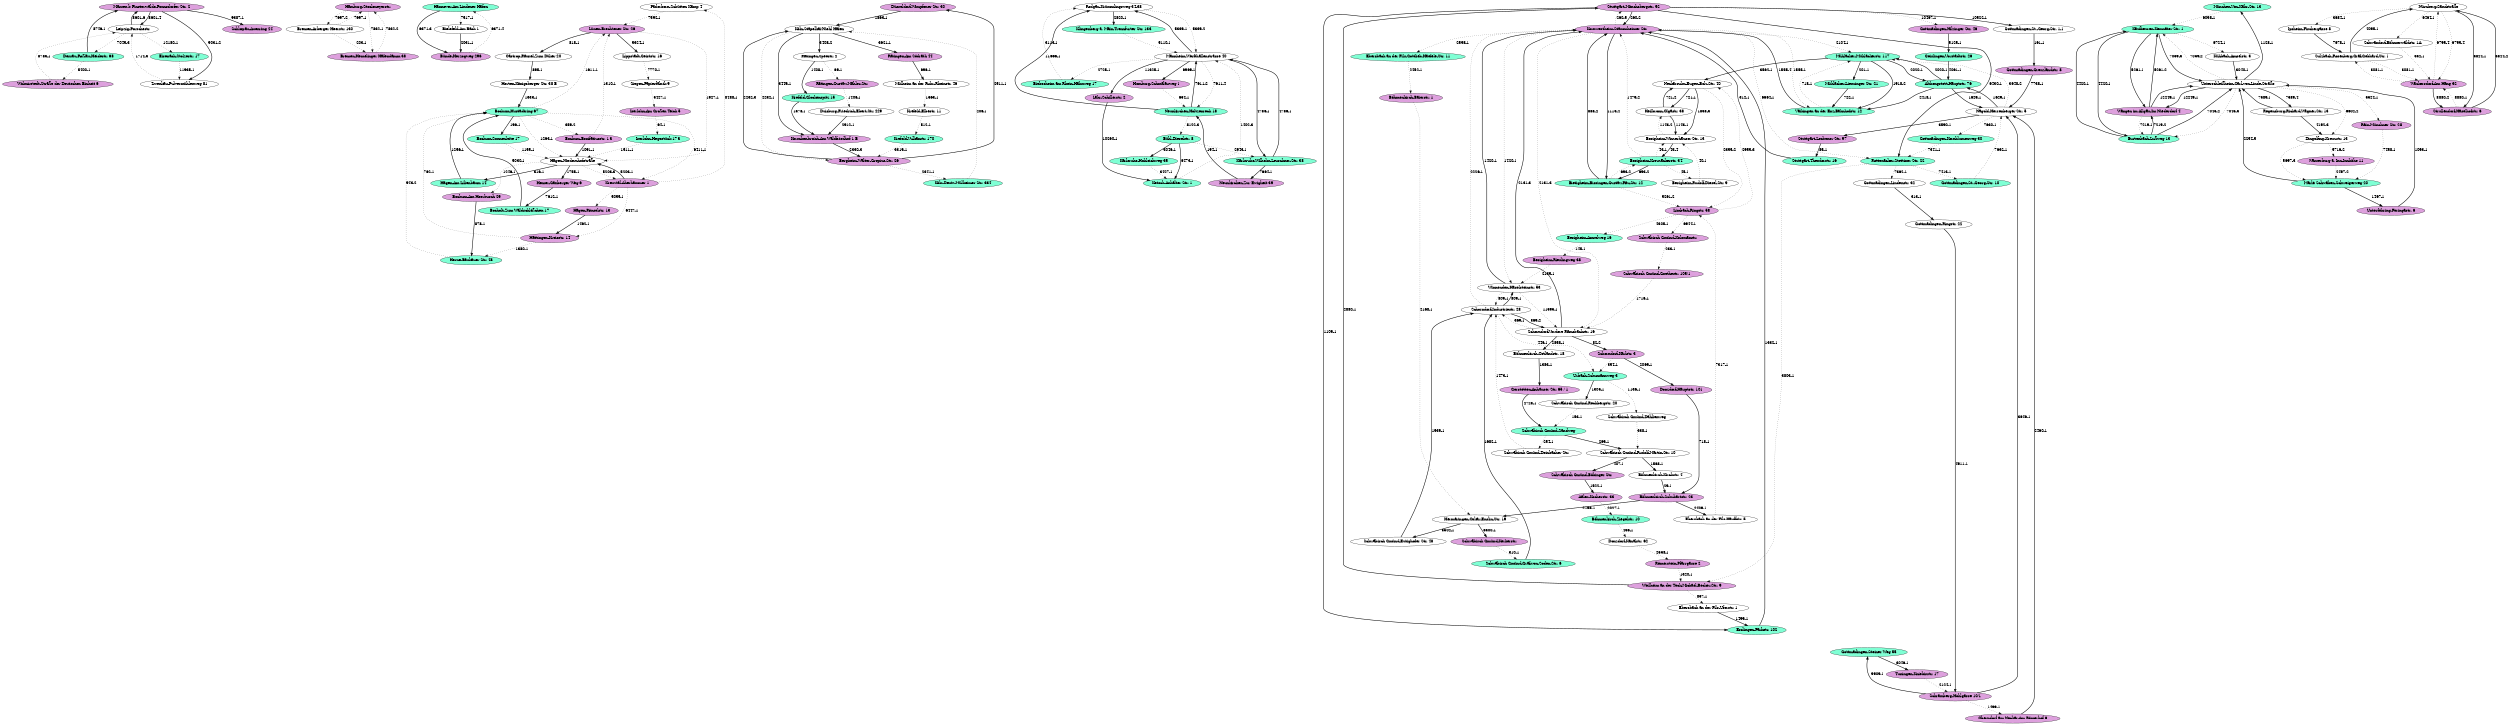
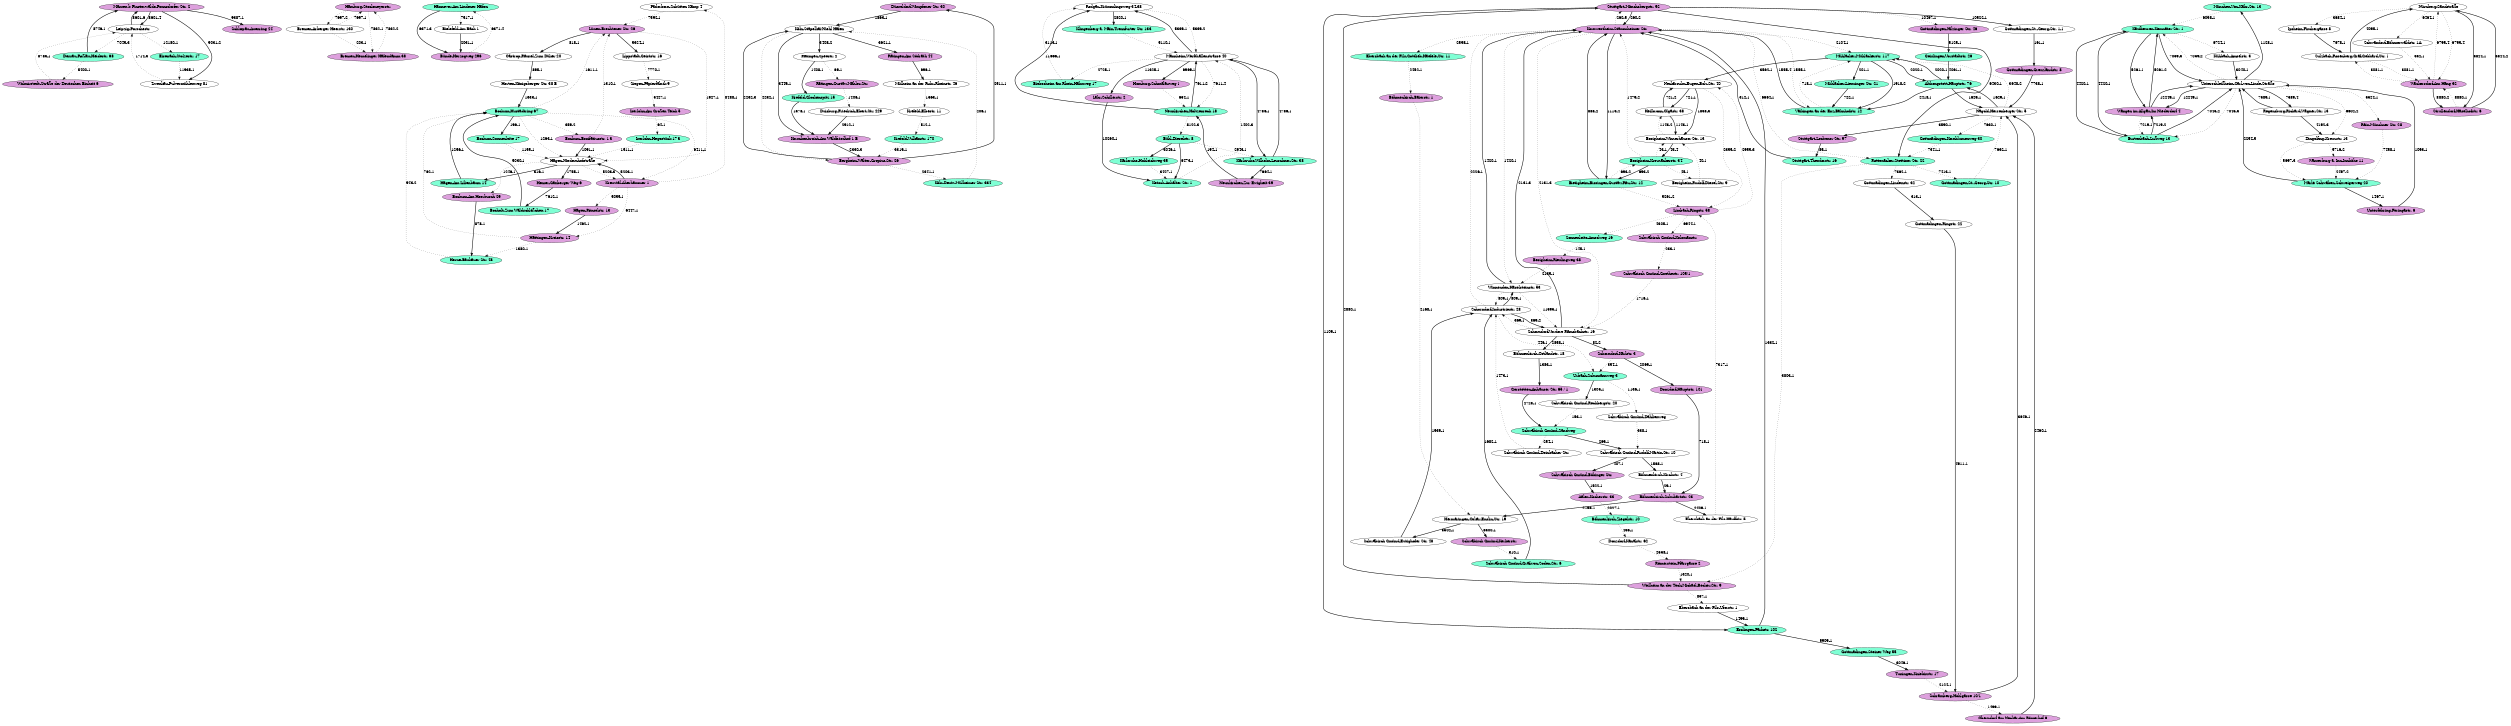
  digraph {
    node [fillcolor=plum style=filled]
    edge [style=bold]
    n1 [label="Massen b Finsterwalde-Ponnsdorfer Str. 2"]
    n2 [fillcolor=white label="Leipzig-Porschestr."]
    n3 [fillcolor=white label="Zwenkau-Pulvermühlenweg 81"]
    n4 [label="Schkopau-Auenring 24"]
    n5 [fillcolor=aquamarine label="Dessau-Roßlau-Heidestr. 68"]
    n6 [fillcolor=aquamarine label="Eisenach-Stolzestr. 17"]
    n7 [label="Wolmirstedt-Straße der Deutschen Einheit 6"]
    n8 [label="Hamburg-Stockmeyerstr."]
    n9 [fillcolor=white label="Bremen-Arberger Heerstr. 130"]
    n10 [label="Bremen-Hemelinger Hafendamm 38"]
    n11 [fillcolor=aquamarine label="Hannover-Am Lindener Hafen"]
    n12 [label="Bünde-Herzogweg 296"]
    n13 [fillcolor=white label="Bielefeld-Am Bach 1"]
    n14 [fillcolor=white label="Paderborn-Schütten Kamp 4"]
    n15 [label="Lünen-Brechtener Str. 26"]
    n16 [fillcolor=white label="Castrop-Rauxel-Zum Düker 20"]
    n17 [fillcolor=white label="Hagen-Niedernhofstraße"]
    n18 [fillcolor=white label="Lippstadt-Geiststr. 16"]
    n19 [label="Düsseldorf-Wimpfener Str. 30"]
    n20 [fillcolor=white label="Köln-Stapelkai/Niehl Hafen"]
    n21 [label="Ratingen-Am Södrath 44"]
    n22 [fillcolor=white label="Ratingen-Speestr. 2"]
    n23 [label="Korschenbroich-Am Waldfriedhof 1 B"]
    n24 [label="Bergheim-Walter-Gropius-Str. 26"]
    n25 [fillcolor=white label="Mülheim an der Ruhr-Rheinstr. 46"]
    n26 [fillcolor=white label="Krefeld-Elbestr. 11"]
    n27 [label="Ratingen-Gustav-Mahler-Str."]
    n28 [fillcolor=white label="Duisburg-Friedrich-Ebert-Str. 229"]
    n29 [fillcolor=aquamarine label="Krefeld-Glockenspitz 15"]
    n30 [fillcolor=aquamarine label="Köln-Deutz-Mülheimer Str. 334"]
    n31 [fillcolor=white label="Herten-Königsberger Str. 38 B"]
    n32 [label="Kreuztal-Aherhammer 1"]
    n33 [label="Bochum-Am Heerbusch 29"]
    n34 [fillcolor=aquamarine label="Hagen-Am Lilienbaum 14"]
    n35 [label="Hemer-Gaxberger Weg 6"]
    n36 [fillcolor=white label="Siegen-Papierfabrik 9"]
    n37 [fillcolor=aquamarine label="Bochum-Hustadtring 67"]
    n38 [fillcolor=aquamarine label="Herne-Baukauer Str. 48"]
    n39 [label="Bochum-Bonifatiusstr. 1 a"]
    n40 [fillcolor=aquamarine label="Bochum-Sonnenleite 17"]
    n41 [label="Hattingen-Kreisstr. 14"]
    n42 [label="Hagen-Rönselstr. 13"]
    n43 [fillcolor=aquamarine label="Krefeld-Vulkanstr. 170"]
    n44 [fillcolor=aquamarine label="Bocholt-Zum Waldschlößchen 17"]
    n45 [label="Iserlohn-Am Großen Teich 5"]
    n46 [fillcolor=aquamarine label="Iserlohn-Hegestück 17 a"]
    n47 [fillcolor=white label="Rodgau-Krümmlingsweg 34-38"]
    n48 [fillcolor=aquamarine label="Klingenberg a. Main-Trennfurter Str. 133"]
    n49 [fillcolor=white label="Mannheim-Werfthallenstrasse 40"]
    n50 [fillcolor=aquamarine label="Biebesheim am Rhein-Hahnweg 17"]
    n51 [label="Homburg-Schmalauweg 1"]
    n52 [fillcolor=aquamarine label="Neunkirchen-Holtzenrech 18"]
    n53 [fillcolor=aquamarine label="Karlsruhe-Wilhelm-Leuschner-Str. 38"]
    n54 [label="Lahr-Schillerstr. 2"]
    n55 [fillcolor=aquamarine label="Bühl-Dieselstr. 8"]
    n56 [fillcolor=aquamarine label="Ketsch-Anhalter Str. 1"]
    n57 [fillcolor=aquamarine label="Karlsruhe-Hohleichweg 35"]
    n58 [label="Neunkirchen-Zur Ewigkeit 39"]
    n59 [label="Stuttgart-Mönchsbergstr. 52"]
    n60 [label="Kornwestheim-Stammheimer Str."]
    n61 [fillcolor=aquamarine label="Esslingen-Parkstr. 102"]
    n62 [label="Gottmadingen-Hilzinger Str. 46"]
    n63 [fillcolor=white label="Gottmadingen-St.-Georg-Str. 1-1"]
    n64 [fillcolor=aquamarine label="Rottenacker-Stettiner Str. 22"]
    n65 [fillcolor=white label="Winnenden-Haselsteinstr. 53"]
    n66 [fillcolor=aquamarine label="Vaihingen an der Enz-Bahnhofstr. 12"]
    n67 [fillcolor=aquamarine label="Ebersbach an der Fils-Gottlieb-Haefele-Str. 11"]
    n68 [fillcolor=white label="Schorndorf-Vordere Ramsbachstr. 16"]
    n69 [fillcolor=aquamarine label="Bietigheim-Bissingen-Gustav-Rau-Str. 12"]
    n70 [fillcolor=aquamarine label="Mühlacker-Mühlackerstr. 117"]
    n71 [fillcolor=aquamarine label="Gottmadingen-Steiner Weg 55"]
    n72 [fillcolor=aquamarine label="Geislingen-Vorstadtstr. 26"]
    n73 [label="Gottmadingen-Grenzlandstr. 8"]
    n74 [label="Weilheim an der Teck-Michael-Becker-Str. 9"]
    n75 [fillcolor=white label="Gottmadingen-Lindenstr. 32"]
    n76 [fillcolor=aquamarine label="Gottmadingen-St.-Georg-Str. 10"]
    n77 [label="Stuttgart-Leobener Str. 97"]
    n78 [fillcolor=aquamarine label="Stuttgart-Theodorstr. 16"]
    n79 [fillcolor=white label="Schorndorf-Industriestr. 28"]
    n80 [label="Böhmenkirch-Baierstr. 1"]
    n81 [label="Schorndorf-Karlstr. 3"]
    n82 [fillcolor=white label="Böhmenkirch-Ostlandstr. 18"]
    n83 [label="Limbach-Ringstr. 58"]
    n84 [fillcolor=aquamarine label="Besigheim-Kreuzäckerstr. 34"]
    n85 [fillcolor=aquamarine label="Althengstett-Hauptstr. 76"]
    n86 [fillcolor=white label="Neckarsulm-Eugen-Bolz-Str. 40"]
    n87 [fillcolor=aquamarine label="Mühlacker-Lienzinger Str. 21"]
    n88 [fillcolor=aquamarine label="Urbach-Schumannweg 3"]
    n89 [fillcolor=white label="Nagold-Herrenberger Str. 5"]
    n90 [fillcolor=aquamarine label="Gottmadingen-Kornblumenweg 30"]
    n91 [label="Römerstein-Pfarrgasse 2"]
    n92 [fillcolor=white label="Ebersbach an der Fils-Uferstr. 1"]
    n93 [fillcolor=white label="Hermaringen-Oskar-Enslin-Str. 19"]
    n94 [fillcolor=white label="Ebersbach an der Fils-Hauffstr. 5"]
    n95 [label="Schwäbisch Gmünd-Kolomanstr."]
-   n96 [fillcolor=aquamarine label="Besigheim-Amselweg 16"]
+   n96 [fillcolor=aquamarine label="Sonnenleite-Amselweg 16"]
    n97 [label="Donzdorf-Hauptstr. 101"]
    n98 [label="Böhmenkirch-Schubartstr. 23"]
    n99 [fillcolor=white label="Donzdorf-Kanalstr. 62"]
    n100 [label="Aalen-Kocherstr. 33"]
    n101 [fillcolor=aquamarine label="Böhmenkirch-Ziegelstr. 10"]
    n102 [fillcolor=white label="Schwäbisch Gmünd-Eutighofer Str. 48"]
    n103 [label="Schwäbisch Gmünd-Goethestr. 105/1"]
    n104 [fillcolor=white label="Schwäbisch Gmünd-Rechbergstr. 20"]
    n105 [fillcolor=aquamarine label="Schwäbisch Gmünd-Sandweg"]
    n106 [fillcolor=white label="Schwäbisch Gmünd-Rudolf-Martin-Str. 10"]
    n107 [fillcolor=white label="Schwäbisch Gmünd-Deinbacher Str."]
    n108 [label="Schwäbisch Gmünd-Böbinger Str."]
    n109 [fillcolor=white label="Schwäbisch Gmünd-Dahlienweg"]
    n110 [fillcolor=white label="Böhmenkirch-Kirchstr. 4"]
    n111 [fillcolor=aquamarine label="Schwäbisch Gmünd-Graf-von-Soden-Str. 6"]
    n112 [label="Schwäbisch Gmünd-Kerkerstr."]
    n113 [label="Gerstetten-Anhauser Str. 65 / 1"]
    n114 [label="Tuningen-Kniebisstr. 17"]
    n115 [fillcolor=white label="Heilbronn-Olgastr. 38"]
    n116 [fillcolor=white label="Besigheim-Winzerhäuser Str. 13"]
    n117 [fillcolor=white label="Besigheim-Rudolf-Diesel-Str. 9"]
    n118 [label="Besigheim-Rieslingweg 38"]
    n119 [fillcolor=white label="Gottmadingen-Ringstr. 22"]
    n120 [label="Schramberg-Hohlgasse 10/1"]
    n121 [label="Oberndorf am Neckar-Am Römerhof 6"]
    n122 [fillcolor=aquamarine label="München-Von-Kahr-Str. 13"]
    n123 [fillcolor=aquamarine label="Kaufbeuren-Kemnater Str. 1"]
    n124 [fillcolor=white label="Unterschleißheim-Carl-von-Linde-Straße"]
    n125 [label="Wangen im Allgäu-Im Niederdorf 4"]
    n126 [fillcolor=aquamarine label="Burtenbach-Lußweg 13"]
    n127 [fillcolor=white label="Kühbach-Amselstr. 3"]
    n128 [label="Wasserburg a. Inn-Innhöhe 11"]
    n129 [fillcolor=aquamarine label="Markt Schwaben-Schweigerweg 20"]
    n130 [label="Unterföhring-Feringastr. 6"]
    n131 [fillcolor=white label="Dingolfing-Kreuzstr. 13"]
    n132 [label="Rain-Münchner Str. 28"]
    n133 [fillcolor=white label="Regensburg-Richard-Wagner-Str. 13"]
    n134 [fillcolor=white label="Nürnberg-Sandstraße"]
    n135 [fillcolor=white label="Ipsheim-Fischergasse 8"]
    n136 [fillcolor=white label="Schwandorf-Böhmerwaldstr. 1A"]
    n137 [label="Wackersdorf-Am Hang 32"]
    n138 [label="Strullendorf-Haselhofstr. 6"]
    n139 [fillcolor=white label="Sulzbach-Rosenberg-Graf-Gebhard-Str. 1"]
    n1 -> n2 [label="8601-4"]
    n1 -> n3 [label="9031-2"]
    n1 -> n4 [label="9387-1"]
    n2 -> n1 [label="8601-6"]
    n2 -> n5 [label="7045-3" style=dotted]
    n2 -> n6 [label="12180-1" style=dotted]
    n3 -> n2 [label="1714-3" style=dotted]
    n5 -> n1 [label="8746-1"]
    n5 -> n7 [label="5400-1" style=dotted]
    n6 -> n3 [label="11935-1" style=dotted]
    n7 -> n2 [label="8783-1" style=dotted]
    n8 -> n9 [label="7697-2" style=dotted]
    n8 -> n10 [label="7832-1" style=dotted]
    n9 -> n8 [label="7697-1" style=dotted]
    n9 -> n10 [label="203-1" style=dotted]
    n10 -> n8 [label="7832-2" style=dotted]
    n11 -> n12 [label="6371-3"]
    n11 -> n13 [label="7517-1" style=dotted]
    n12 -> n11 [label="6371-4" style=dotted]
    n13 -> n12 [label="2031-1"]
    n14 -> n15 [label="7592-1" style=dotted]
    n15 -> n16 [label="818-1"]
    n15 -> n17 [label="1927-1" style=dotted]
    n15 -> n18 [label="5324-1"]
    n16 -> n31 [label="895-1"]
    n17 -> n32 [label="5203-3" style=dotted]
    n17 -> n33 [label="1246-1" style=dotted]
    n17 -> n34 [label="316-1"]
    n17 -> n35 [label="1755-1"]
    n18 -> n36 [label="7770-1" style=dotted]
    n19 -> n20 [label="1863-1"]
    n20 -> n21 [label="3621-1"]
    n20 -> n22 [label="3408-2"]
    n20 -> n23 [label="3449-1"]
    n20 -> n24 [label="2232-1" style=dotted]
    n21 -> n25 [label="696-1"]
    n22 -> n27 [label="69-1" style=dotted]
    n22 -> n29 [label="1408-1"]
    n23 -> n24 [label="2330-3"]
    n24 -> n19 [label="2511-1"]
    n24 -> n20 [label="2232-3"]
    n24 -> n30 [label="2341-1" style=dotted]
    n25 -> n26 [label="1563-1" style=dotted]
    n26 -> n43 [label="512-1" style=dotted]
    n27 -> n28 [label="1406-1" style=dotted]
    n28 -> n23 [label="2912-1"]
    n29 -> n23 [label="1378-1"]
    n30 -> n20 [label="206-1" style=dotted]
    n31 -> n37 [label="1333-1"]
    n32 -> n14 [label="8488-1" style=dotted]
    n32 -> n17 [label="5203-1"]
    n32 -> n41 [label="6447-1" style=dotted]
    n32 -> n42 [label="5055-1" style=dotted]
    n33 -> n38 [label="878-1"]
    n34 -> n37 [label="1256-1"]
    n35 -> n44 [label="7612-1"]
    n36 -> n45 [label="5427-1" style=dotted]
    n37 -> n15 [label="1611-1" style=dotted]
    n37 -> n17 [label="1263-1" style=dotted]
    n37 -> n32 [label="6411-1" style=dotted]
    n37 -> n39 [label="359-2" style=dotted]
    n37 -> n40 [label="196-1"]
    n38 -> n37 [label="943-2" style=dotted]
    n39 -> n15 [label="1310-1" style=dotted]
    n39 -> n17 [label="1091-1"]
    n40 -> n17 [label="1155-1" style=dotted]
    n41 -> n37 [label="762-1" style=dotted]
    n41 -> n38 [label="1380-1" style=dotted]
    n42 -> n41 [label="1462-1"]
    n43 -> n24 [label="3319-1" style=dotted]
    n44 -> n37 [label="5030-1"]
    n45 -> n46 [label="64-1" style=dotted]
    n46 -> n17 [label="1511-1" style=dotted]
    n47 -> n48 [label="2820-1"]
    n47 -> n49 [label="5339-2" style=dotted]
    n48 -> n49 [label="5110-1" style=dotted]
    n49 -> n47 [label="5339-1"]
    n49 -> n50 [label="2725-1" style=dotted]
    n49 -> n51 [label="6969-1"]
    n49 -> n52 [label="7611-4" style=dotted]
    n49 -> n53 [label="4786-1"]
    n49 -> n54 [label="11325-1"]
    n50 -> n47 [label="3113-1" style=dotted]
    n51 -> n52 [label="654-1" style=dotted]
    n52 -> n47 [label="11666-1"]
    n52 -> n49 [label="7611-2"]
    n52 -> n55 [label="8122-3" style=dotted]
    n53 -> n49 [label="4786-1"]
    n53 -> n58 [label="7664-1"]
    n54 -> n56 [label="10260-1"]
    n55 -> n53 [label="2943-1" style=dotted]
    n55 -> n56 [label="6473-1"]
    n55 -> n57 [label="3046-1"]
    n56 -> n49 [label="1402-3" style=dotted]
    n57 -> n56 [label="3427-1" style=dotted]
    n58 -> n52 [label="194-1"]
    n59 -> n60 [label="260-2"]
    n59 -> n61 [label="1109-1"]
    n59 -> n62 [label="10467-1" style=dotted]
    n59 -> n63 [label="10522-1"]
    n59 -> n64 [label="6430-1"]
    n60 -> n59 [label="260-5" style=dotted]
    n60 -> n64 [label="6664-1" style=dotted]
    n60 -> n65 [label="1420-1" style=dotted]
    n60 -> n66 [label="1555-1" style=dotted]
    n60 -> n67 [label="2598-1" style=dotted]
    n60 -> n68 [label="2131-3" style=dotted]
    n60 -> n69 [label="1113-4"]
    n60 -> n70 [label="2104-1" style=dotted]
    n61 -> n60 [label="1332-1"]
-   n120 -> n71 [label="9909-1"]
+   n61 -> n71 [label="9909-1"]
    n62 -> n72 [label="5125-1"]
    n63 -> n73 [label="161-1"]
    n64 -> n74 [label="3803-1" style=dotted]
    n64 -> n75 [label="7362-1" style=dotted]
    n64 -> n76 [label="7413-1" style=dotted]
    n65 -> n60 [label="1420-1"]
    n65 -> n68 [label="11595-1" style=dotted]
    n65 -> n79 [label="809-1" style=dotted]
    n66 -> n60 [label="1555-4"]
    n66 -> n70 [label="718-1" style=dotted]
    n67 -> n80 [label="2452-1" style=dotted]
    n68 -> n60 [label="2131-3"]
    n68 -> n79 [label="369-1" style=dotted]
    n68 -> n81 [label="82-2"]
    n68 -> n82 [label="2858-1"]
    n69 -> n60 [label="888-2"]
    n69 -> n83 [label="5261-2" style=dotted]
    n69 -> n84 [label="693-2" style=dotted]
    n70 -> n66 [label="1918-2"]
    n70 -> n85 [label="2020-1"]
    n70 -> n86 [label="3562-1"]
    n70 -> n87 [label="201-1"]
    n71 -> n114 [label="3046-1"]
    n72 -> n85 [label="4061-1"]
    n73 -> n89 [label="7738-1"]
    n74 -> n59 [label="2880-1"]
    n74 -> n92 [label="857-1" style=dotted]
    n75 -> n119 [label="313-1"]
    n76 -> n89 [label="7632-1" style=dotted]
    n77 -> n78 [label="85-1"]
    n78 -> n60 [label="312-1"]
    n79 -> n60 [label="2226-1" style=dotted]
    n79 -> n65 [label="809-1"]
    n79 -> n68 [label="369-2"]
    n79 -> n88 [label="446-1" style=dotted]
    n80 -> n93 [label="2168-1" style=dotted]
    n81 -> n88 [label="354-1" style=dotted]
    n81 -> n97 [label="2069-1"]
    n82 -> n113 [label="1383-1"]
    n83 -> n86 [label="2955-3" style=dotted]
    n83 -> n95 [label="6944-1" style=dotted]
    n83 -> n96 [label="4305-1" style=dotted]
    n84 -> n60 [label="1479-2" style=dotted]
    n84 -> n69 [label="693-2"]
    n84 -> n116 [label="43-1" style=dotted]
    n84 -> n117 [label="45-1" style=dotted]
    n85 -> n66 [label="2418-1"]
    n85 -> n70 [label="2020-1"]
    n85 -> n89 [label="1629-1"]
    n86 -> n83 [label="2355-2" style=dotted]
    n86 -> n115 [label="721-1"]
    n86 -> n116 [label="1838-3"]
    n87 -> n66 [label="722-1"]
    n88 -> n104 [label="1305-1"]
    n88 -> n109 [label="1136-1" style=dotted]
    n89 -> n70 [label="3648-2" style=dotted]
    n89 -> n77 [label="3590-1"]
    n89 -> n85 [label="1629-1"]
    n89 -> n90 [label="7630-1" style=dotted]
    n90 -> n64 [label="7341-1" style=dotted]
    n91 -> n74 [label="1320-1" style=dotted]
    n92 -> n61 [label="1499-1"]
    n93 -> n102 [label="3502-1"]
    n93 -> n112 [label="3300-1"]
    n94 -> n83 [label="7317-1" style=dotted]
    n95 -> n103 [label="233-1" style=dotted]
    n96 -> n118 [label="145-1" style=dotted]
    n97 -> n98 [label="718-1"]
    n98 -> n93 [label="2198-1"]
    n98 -> n94 [label="2409-1"]
    n99 -> n91 [label="2558-1" style=dotted]
    n100 -> n101 [label="2027-1" style=dotted]
    n101 -> n99 [label="436-1" style=dotted]
    n102 -> n79 [label="1539-1"]
    n103 -> n68 [label="1716-1" style=dotted]
    n104 -> n105 [label="153-1" style=dotted]
    n105 -> n106 [label="269-1"]
    n105 -> n107 [label="254-1" style=dotted]
    n106 -> n108 [label="407-1"]
    n106 -> n110 [label="1568-1"]
    n107 -> n79 [label="1473-1" style=dotted]
    n108 -> n100 [label="1522-1"]
    n109 -> n106 [label="338-1" style=dotted]
    n110 -> n98 [label="29-1"]
    n111 -> n79 [label="1682-1"]
    n112 -> n111 [label="310-1" style=dotted]
    n113 -> n105 [label="2728-1"]
    n114 -> n120 [label="2124-1" style=dotted]
    n115 -> n86 [label="721-2"]
    n115 -> n116 [label="1143-1"]
    n116 -> n84 [label="43-4"]
    n116 -> n115 [label="1143-2" style=dotted]
    n117 -> n116 [label="40-1" style=dotted]
    n118 -> n65 [label="2135-1" style=dotted]
    n119 -> n120 [label="4911-1"]
    n120 -> n89 [label="3646-1"]
    n120 -> n121 [label="1499-1" style=dotted]
    n121 -> n89 [label="2460-1"]
    n122 -> n123 [label="6098-1" style=dotted]
    n123 -> n124 [label="7059-3"]
    n123 -> n125 [label="5261-1"]
    n123 -> n126 [label="4420-1"]
    n123 -> n127 [label="6724-1" style=dotted]
    n124 -> n122 [label="1128-1"]
    n124 -> n123 [label="7059-2" style=dotted]
    n124 -> n125 [label="12249-1"]
    n124 -> n126 [label="7045-3" style=dotted]
    n124 -> n131 [label="6602-2" style=dotted]
    n124 -> n132 [label="5524-1" style=dotted]
    n124 -> n133 [label="7589-4"]
    n125 -> n123 [label="5261-2"]
    n125 -> n124 [label="12249-1"]
    n125 -> n126 [label="7219-1" style=dotted]
    n126 -> n123 [label="4420-1"]
    n126 -> n124 [label="7045-2"]
    n126 -> n125 [label="7219-2"]
    n127 -> n124 [label="3040-1"]
    n128 -> n129 [label="2497-2" style=dotted]
    n129 -> n124 [label="2254-5"]
    n129 -> n130 [label="1467-1"]
    n130 -> n124 [label="1053-1"]
    n131 -> n128 [label="5716-2" style=dotted]
    n131 -> n129 [label="5697-3" style=dotted]
    n132 -> n129 [label="7458-1" style=dotted]
    n133 -> n124 [label="7589-1"]
    n133 -> n131 [label="4192-3"]
    n134 -> n135 [label="3684-1" style=dotted]
    n134 -> n136 [label="6464-1" style=dotted]
    n134 -> n137 [label="6795-4" style=dotted]
    n134 -> n138 [label="3824-1"]
    n135 -> n139 [label="7678-1"]
    n136 -> n137 [label="332-1" style=dotted]
    n137 -> n134 [label="6795-4" style=dotted]
    n137 -> n138 [label="8880-2"]
    n137 -> n139 [label="3081-1" style=dotted]
    n138 -> n134 [label="3824-2"]
    n138 -> n137 [label="8880-1" style=dotted]
    n139 -> n134 [label="4095-1"]
    n139 -> n137 [label="3081-1" style=dotted]
  }
